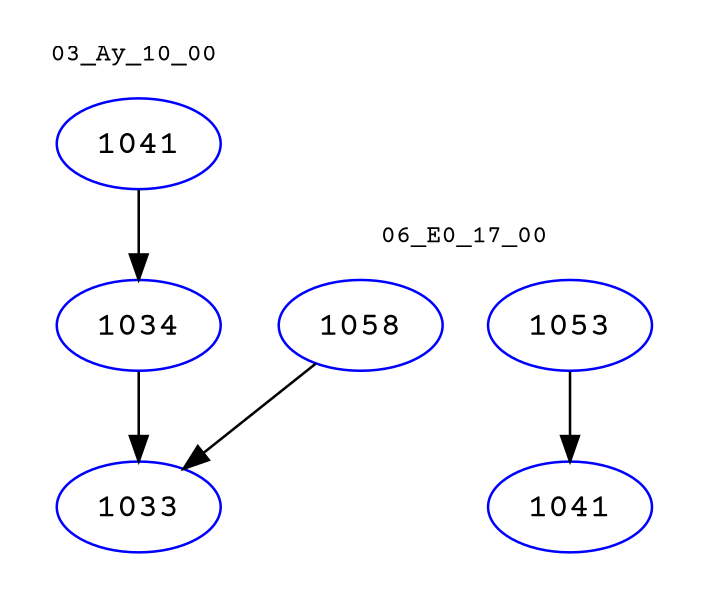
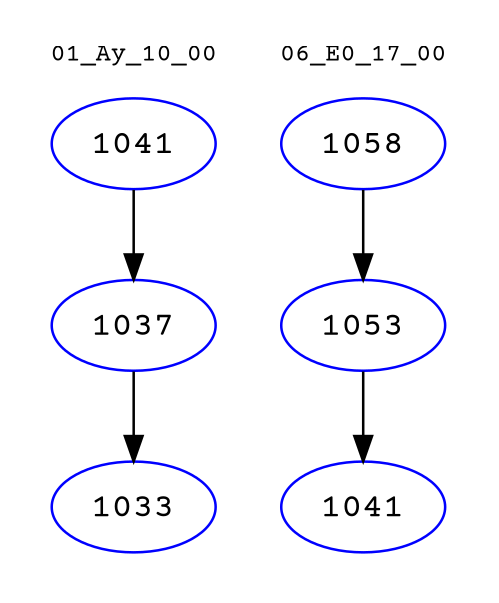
  digraph {
    fontname="Courier Prime"
    node [color=blue fontname="Courier Prime"]
    edge [color=black fontname="Courier Prime"]
    n1 [label=1041]
-   n2 [label=1034]
+   n2 [label=1037]
    n3 [label=1033]
    n4 [label=1058]
    n5 [label=1053]
    n6 [label=1041]
    subgraph cluster_1 {
      color=white
      fontsize=10
-     label="03_Ay_10_00"
+     label="01_Ay_10_00"
      n1
      n2
      n3
    }
    subgraph cluster_2 {
      color=white
      fontsize=10
      label="06_E0_17_00"
      n4
      n5
      n6
    }
    n1 -> n2
    n2 -> n3
-   n4 -> n3
+   n4 -> n5
    n5 -> n6
  }
